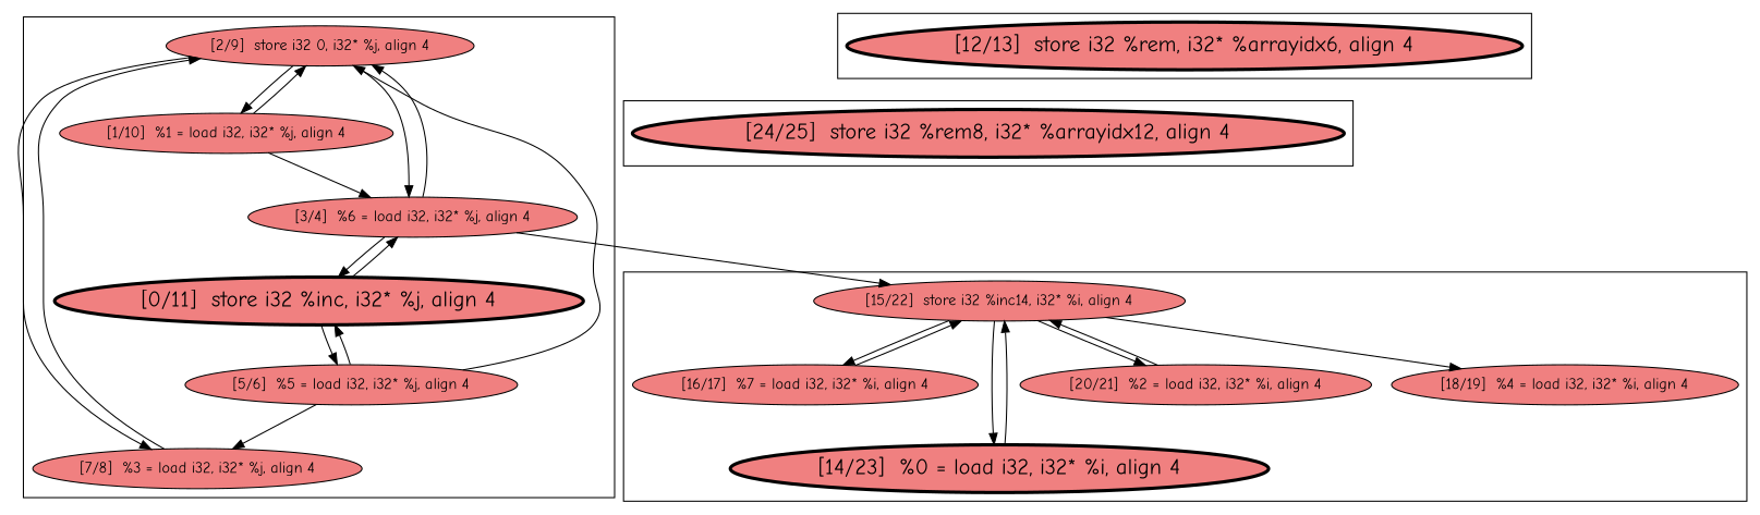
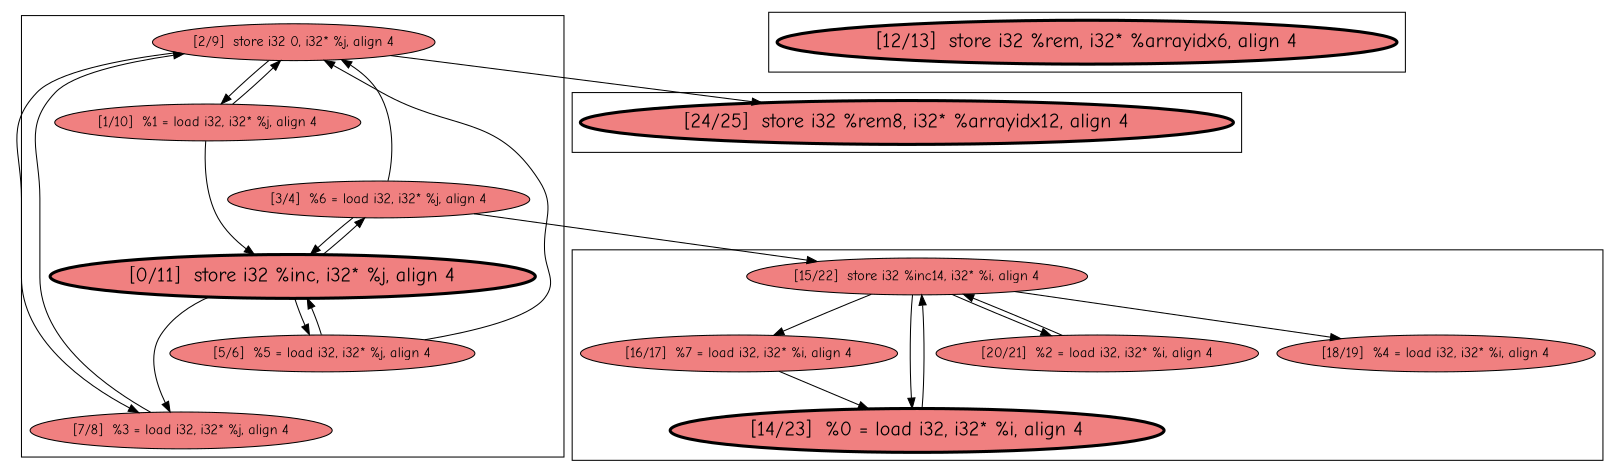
  digraph {
    fontname="Comic Neue"
    node [fillcolor=lightcoral fontname="Comic Neue" shape=ellipse style=filled]
    edge [fontname="Comic Neue"]
    n1 [label="[15/22]  store i32 %inc14, i32* %i, align 4"]
    n2 [label="[16/17]  %7 = load i32, i32* %i, align 4"]
    n3 [fontsize=20 label="[14/23]  %0 = load i32, i32* %i, align 4" penwidth=3.0]
    n4 [label="[20/21]  %2 = load i32, i32* %i, align 4"]
    n5 [label="[18/19]  %4 = load i32, i32* %i, align 4"]
    n6 [fontsize=20 label="[24/25]  store i32 %rem8, i32* %arrayidx12, align 4" penwidth=3.0]
    n7 [label="[2/9]  store i32 0, i32* %j, align 4"]
    n8 [label="[7/8]  %3 = load i32, i32* %j, align 4"]
    n9 [label="[3/4]  %6 = load i32, i32* %j, align 4"]
    n10 [label="[5/6]  %5 = load i32, i32* %j, align 4"]
    n11 [fontsize=20 label="[0/11]  store i32 %inc, i32* %j, align 4" penwidth=3.0]
    n12 [label="[1/10]  %1 = load i32, i32* %j, align 4"]
    n13 [fontsize=20 label="[12/13]  store i32 %rem, i32* %arrayidx6, align 4" penwidth=3.0]
    subgraph cluster_1 {
      n1
      n2
      n3
      n4
      n5
    }
    subgraph cluster_2 {
      n6
    }
    subgraph cluster_3 {
      n7
      n8
      n9
      n10
      n11
      n12
    }
    subgraph cluster_4 {
      n13
    }
    n1 -> n2
    n1 -> n3
    n1 -> n4
    n1 -> n5
-   n2 -> n1
+   n2 -> n3
    n3 -> n1
    n4 -> n1
    n7 -> n8
-   n7 -> n9
+   n7 -> n6
    n7 -> n12
    n8 -> n7
    n9 -> n1
    n9 -> n7
    n9 -> n11
    n10 -> n7
    n10 -> n11
-   n10 -> n8
+   n11 -> n8
    n11 -> n9
    n11 -> n10
    n12 -> n7
-   n12 -> n9
+   n12 -> n11
  }
